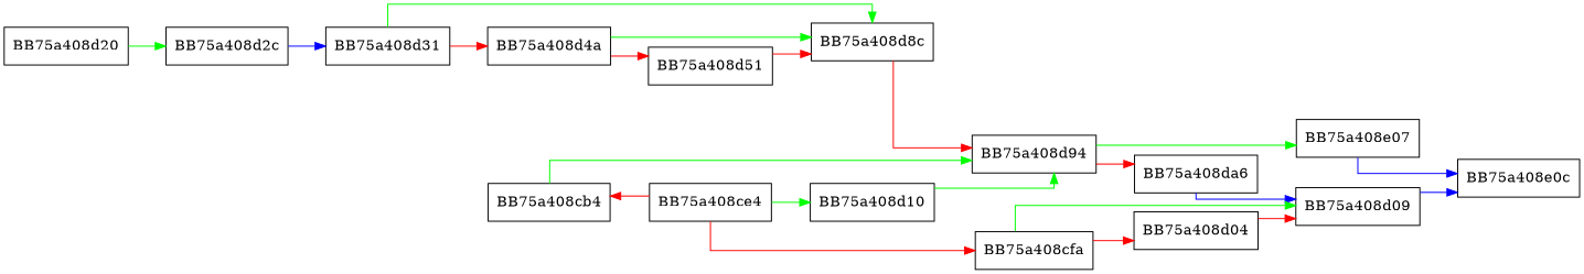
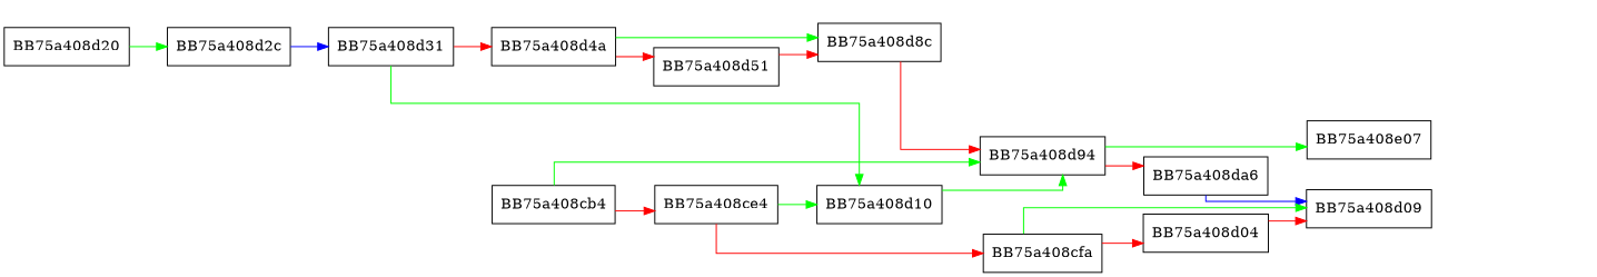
  digraph {
    rankdir=LR
    splines=ortho
    node [shape=box]
    edge [color=red]
    BB75a408cb4
    BB75a408d94
    BB75a408ce4
    BB75a408e07
    BB75a408da6
    BB75a408d10
    BB75a408cfa
-   BB75a408e0c
    BB75a408d09
    BB75a408d04
    BB75a408d2c
    BB75a408d31
    BB75a408d20
    BB75a408d8c
    BB75a408d4a
    BB75a408d51
    BB75a408cb4 -> BB75a408d94 [color=green]
-   BB75a408ce4 -> BB75a408cb4
+   BB75a408cb4 -> BB75a408ce4
    BB75a408d94 -> BB75a408e07 [color=green]
    BB75a408d94 -> BB75a408da6
    BB75a408ce4 -> BB75a408d10 [color=green]
    BB75a408ce4 -> BB75a408cfa
-   BB75a408e07 -> BB75a408e0c [color=blue]
    BB75a408da6 -> BB75a408d09 [color=blue]
    BB75a408d10 -> BB75a408d94 [color=green]
    BB75a408cfa -> BB75a408d09 [color=green]
    BB75a408cfa -> BB75a408d04
-   BB75a408d09 -> BB75a408e0c [color=blue]
    BB75a408d04 -> BB75a408d09
    BB75a408d2c -> BB75a408d31 [color=blue]
-   BB75a408d31 -> BB75a408d8c [color=green]
+   BB75a408d31 -> BB75a408d10 [color=green]
    BB75a408d31 -> BB75a408d4a
    BB75a408d20 -> BB75a408d2c [color=green]
    BB75a408d8c -> BB75a408d94
    BB75a408d4a -> BB75a408d8c [color=green]
    BB75a408d4a -> BB75a408d51
    BB75a408d51 -> BB75a408d8c
  }
